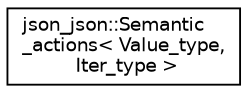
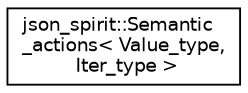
  digraph {
    rankdir=TB
-   n1 [color=black fillcolor=white fontname=Helvetica fontsize=10 height=0.2 label="json_json::Semantic\l_actions\< Value_type,\l Iter_type \>" shape=record style=filled width=0.4]
+   n1 [color=black fillcolor=white fontname=Helvetica fontsize=10 height=0.2 label="json_spirit::Semantic\l_actions\< Value_type,\l Iter_type \>" shape=record style=filled width=0.4]
  }
